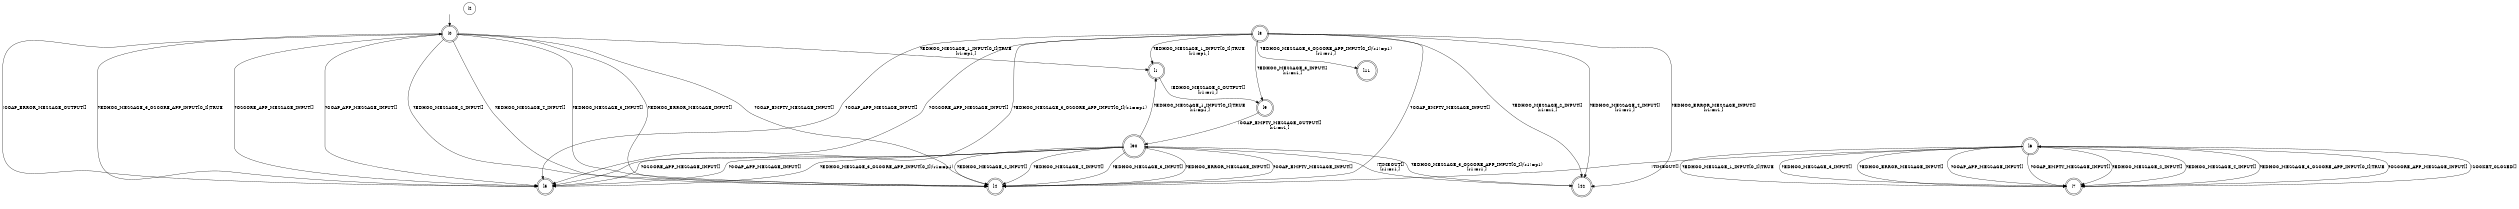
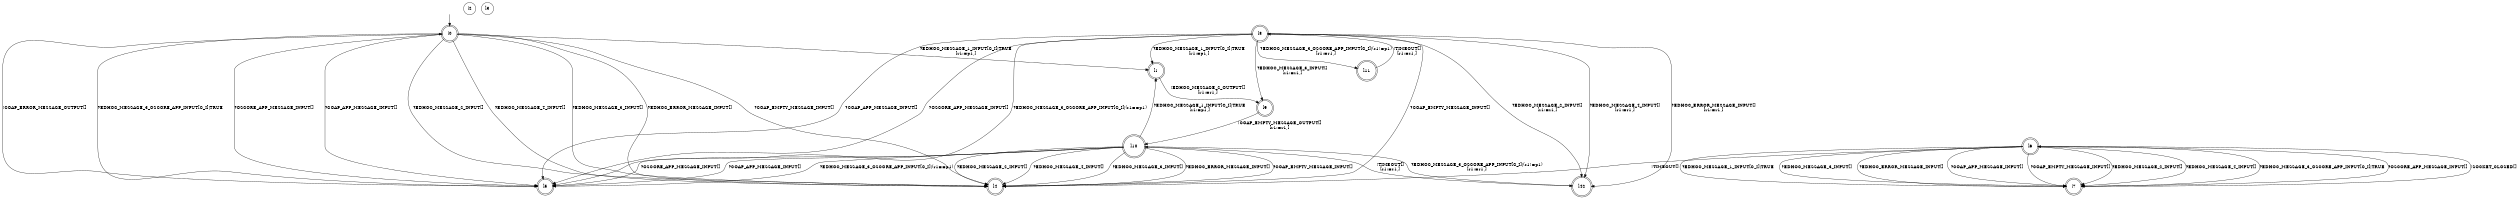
  digraph {
    node [shape=doublecircle]
    "" [shape=none]
    l0
    l1
    l4
    l5
    l9
    l8
    l11
    n9 [label=l42]
    l2 [shape=circle]
+   l3 [shape=circle]
    l6
    l7
-   l10 [label=l90]
+   l10
    "" -> l0
    l0 -> l1 [label=<?EDHOC_MESSAGE_1_INPUT[C_I]|TRUE<BR />[r1:=p1,]>]
    l0 -> l4 [label=<?EDHOC_MESSAGE_3_INPUT[]>]
    l0 -> l4 [label=<?EDHOC_ERROR_MESSAGE_INPUT[]>]
    l0 -> l4 [label=<?COAP_EMPTY_MESSAGE_INPUT[]>]
    l0 -> l4 [label=<?EDHOC_MESSAGE_2_INPUT[]>]
    l0 -> l4 [label=<?EDHOC_MESSAGE_4_INPUT[]>]
    l0 -> l5 [label=<?COAP_APP_MESSAGE_INPUT[]>]
    l0 -> l5 [label=<?EDHOC_MESSAGE_3_OSCORE_APP_INPUT[C_I]|TRUE>]
    l0 -> l5 [label=<?OSCORE_APP_MESSAGE_INPUT[]>]
    l1 -> l9 [label=<!EDHOC_MESSAGE_2_OUTPUT[]<BR />[r1:=r1,]>]
    l5 -> l0 [label=<!COAP_ERROR_MESSAGE_OUTPUT[]>]
    l9 -> l10 [label=<!COAP_EMPTY_MESSAGE_OUTPUT[]<BR />[r1:=r1,]>]
    l8 -> l1 [label=<?EDHOC_MESSAGE_1_INPUT[C_I]|TRUE<BR />[r1:=p1,]>]
    l8 -> l4 [label=<?COAP_EMPTY_MESSAGE_INPUT[]>]
    l8 -> l5 [label=<?COAP_APP_MESSAGE_INPUT[]>]
    l8 -> l5 [label=<?OSCORE_APP_MESSAGE_INPUT[]>]
    l8 -> l5 [label=<?EDHOC_MESSAGE_3_OSCORE_APP_INPUT[C_I]|(r1==p1)>]
    l8 -> l9 [label=<?EDHOC_MESSAGE_3_INPUT[]<BR />[r1:=r1,]>]
    l8 -> l11 [label=<?EDHOC_MESSAGE_3_OSCORE_APP_INPUT[C_I]|(r1!=p1)<BR />[r1:=r1,]>]
    l8 -> n9 [label=<?EDHOC_ERROR_MESSAGE_INPUT[]<BR />[r1:=r1,]>]
    l8 -> n9 [label=<?EDHOC_MESSAGE_2_INPUT[]<BR />[r1:=r1,]>]
    l8 -> n9 [label=<?EDHOC_MESSAGE_4_INPUT[]<BR />[r1:=r1,]>]
+   l11 -> l8 [label=<!TIMEOUT[]<BR />[r1:=r1,]>]
    n9 -> l10 [label=<!TIMEOUT[]<BR />[r1:=r1,]>]
    l6 -> l4 [label=<!TIMEOUT[]>]
    l6 -> l7 [label=<?EDHOC_MESSAGE_1_INPUT[C_I]|TRUE>]
    l6 -> l7 [label=<?EDHOC_MESSAGE_3_INPUT[]>]
    l6 -> l7 [label=<?EDHOC_ERROR_MESSAGE_INPUT[]>]
    l6 -> l7 [label=<?COAP_APP_MESSAGE_INPUT[]>]
    l6 -> l7 [label=<?COAP_EMPTY_MESSAGE_INPUT[]>]
    l6 -> l7 [label=<?EDHOC_MESSAGE_2_INPUT[]>]
    l6 -> l7 [label=<?EDHOC_MESSAGE_4_INPUT[]>]
    l6 -> l7 [label=<?EDHOC_MESSAGE_3_OSCORE_APP_INPUT[C_I]|TRUE>]
    l6 -> l7 [label=<?OSCORE_APP_MESSAGE_INPUT[]>]
    l7 -> l6 [label=<!SOCKET_CLOSED[]>]
    l10 -> l1 [label=<?EDHOC_MESSAGE_1_INPUT[C_I]|TRUE<BR />[r1:=p1,]>]
    l10 -> l4 [label=<?EDHOC_MESSAGE_3_INPUT[]>]
    l10 -> l4 [label=<?EDHOC_ERROR_MESSAGE_INPUT[]>]
    l10 -> l4 [label=<?COAP_EMPTY_MESSAGE_INPUT[]>]
    l10 -> l4 [label=<?EDHOC_MESSAGE_2_INPUT[]>]
    l10 -> l4 [label=<?EDHOC_MESSAGE_4_INPUT[]>]
    l10 -> l5 [label=<?COAP_APP_MESSAGE_INPUT[]>]
    l10 -> l5 [label=<?EDHOC_MESSAGE_3_OSCORE_APP_INPUT[C_I]|(r1==p1)>]
    l10 -> l5 [label=<?OSCORE_APP_MESSAGE_INPUT[]>]
    l10 -> n9 [label=<?EDHOC_MESSAGE_3_OSCORE_APP_INPUT[C_I]|(r1!=p1)<BR />[r1:=r1,]>]
  }
